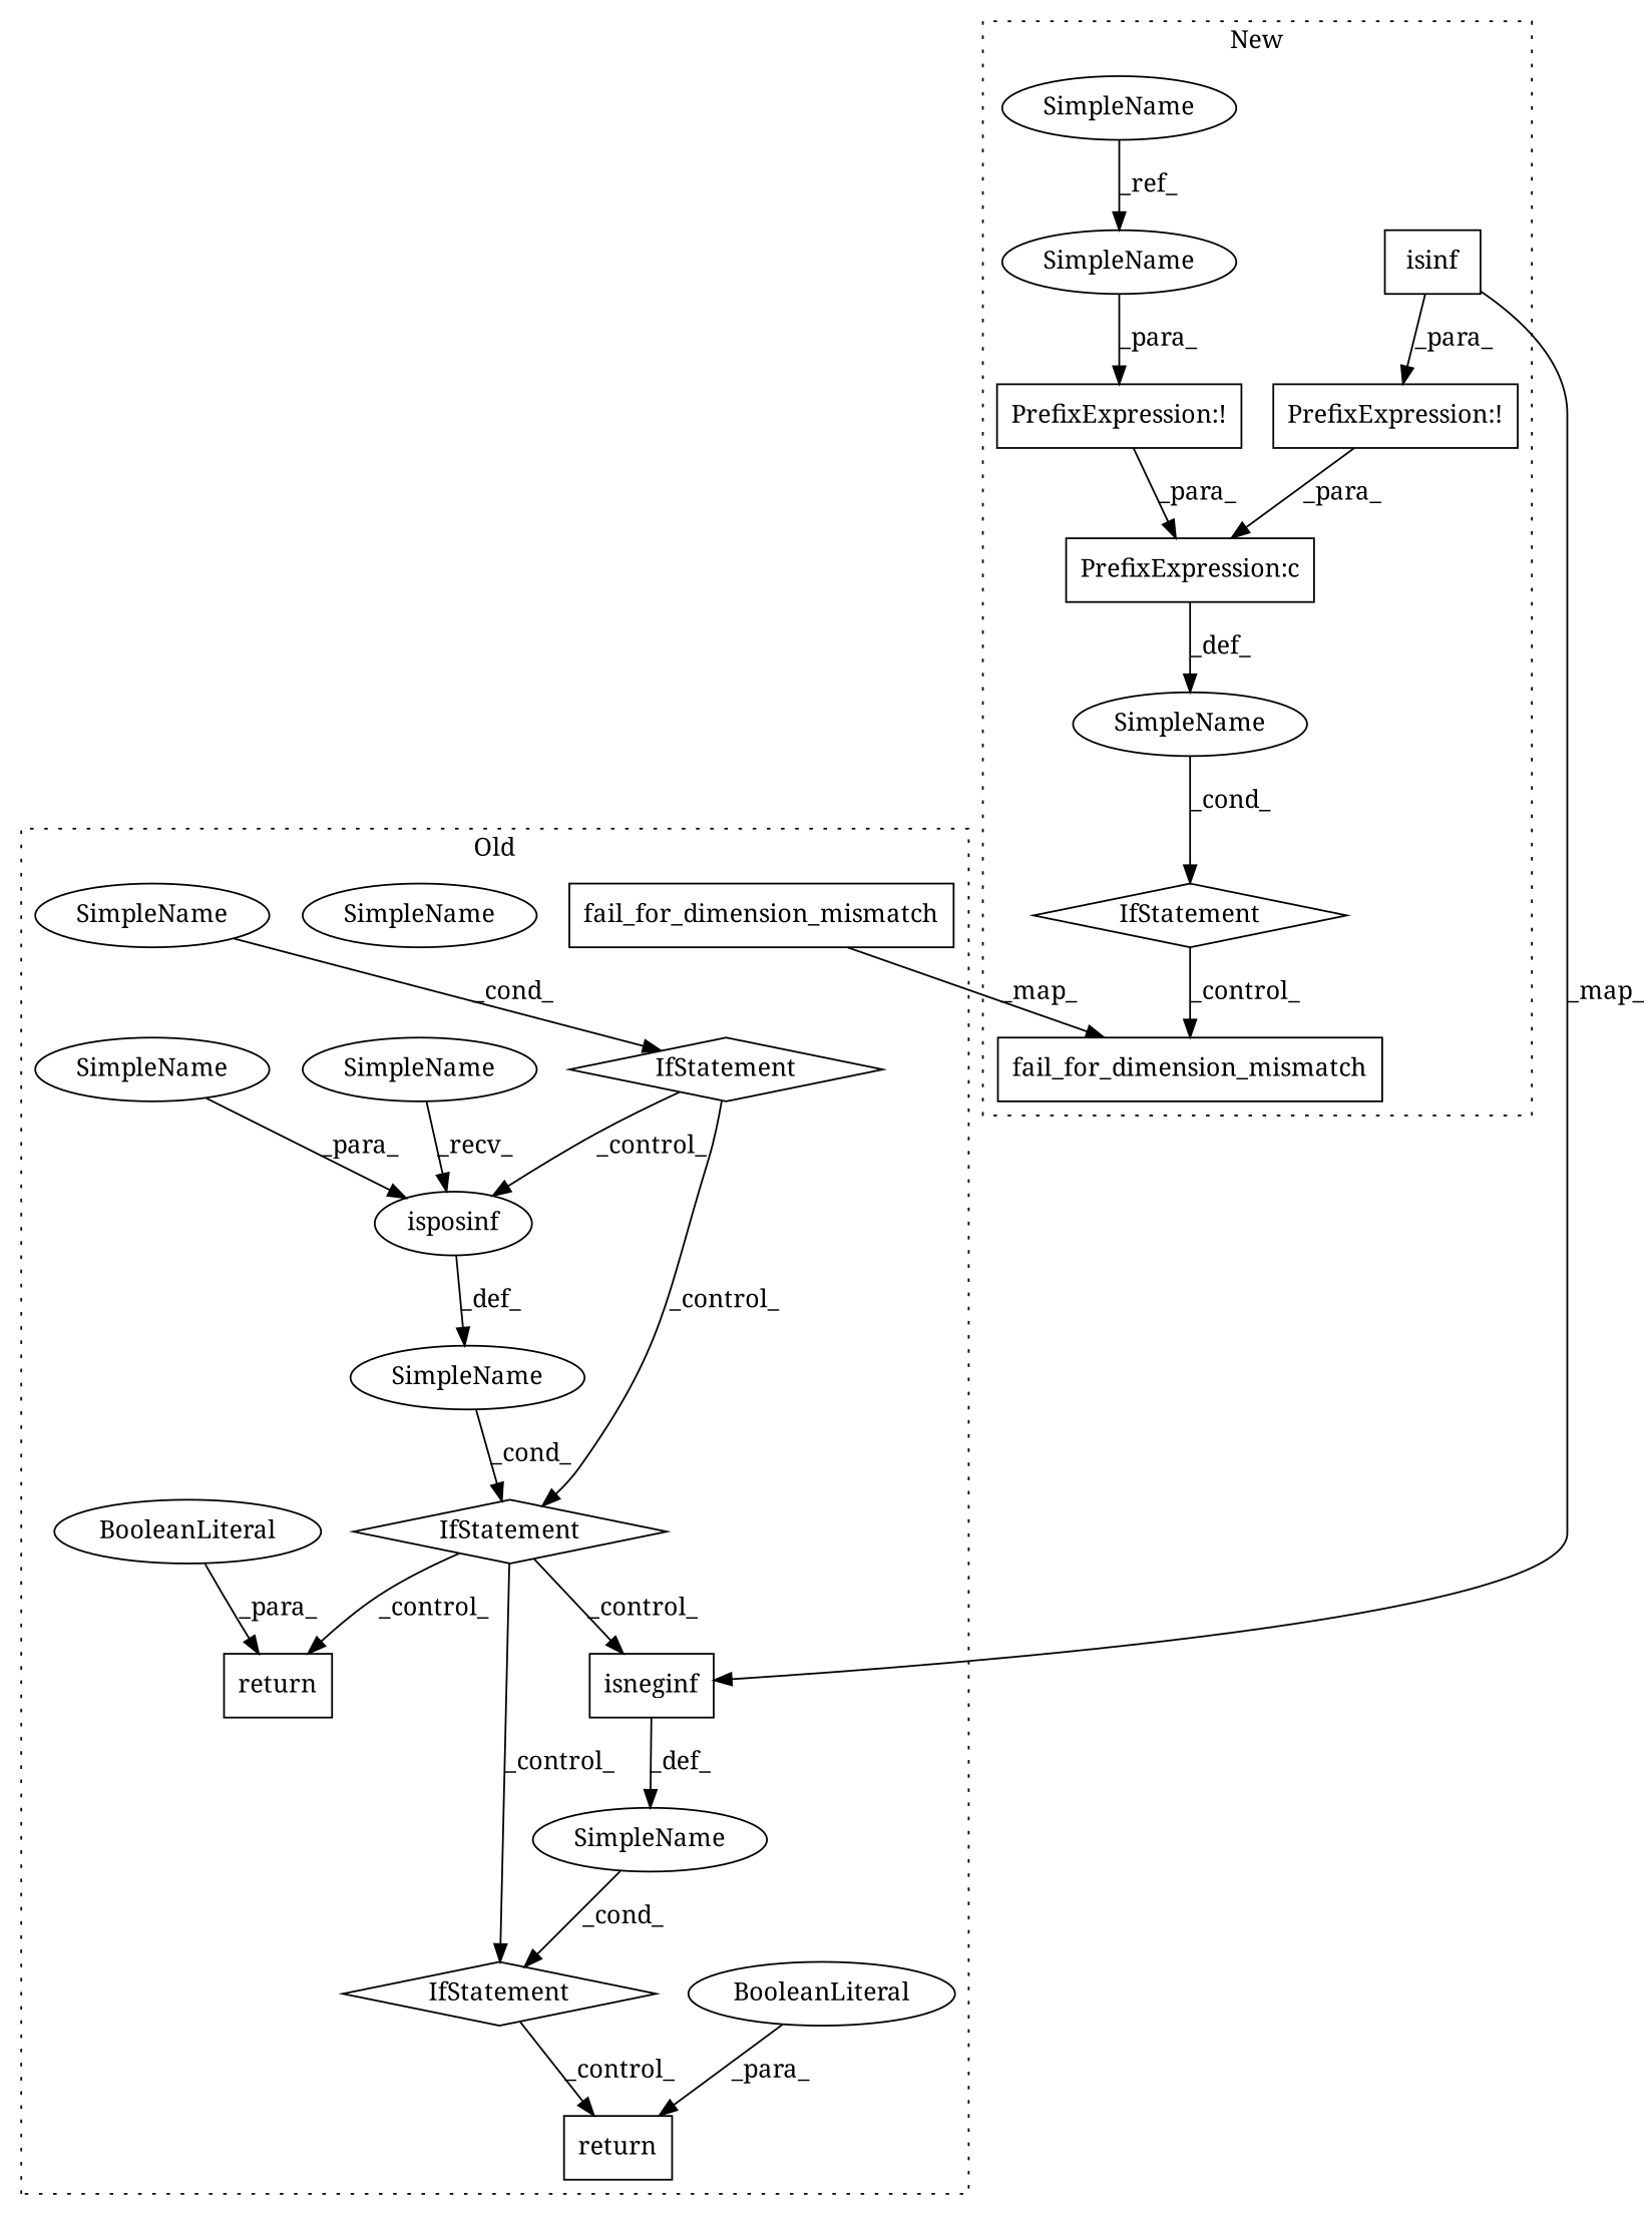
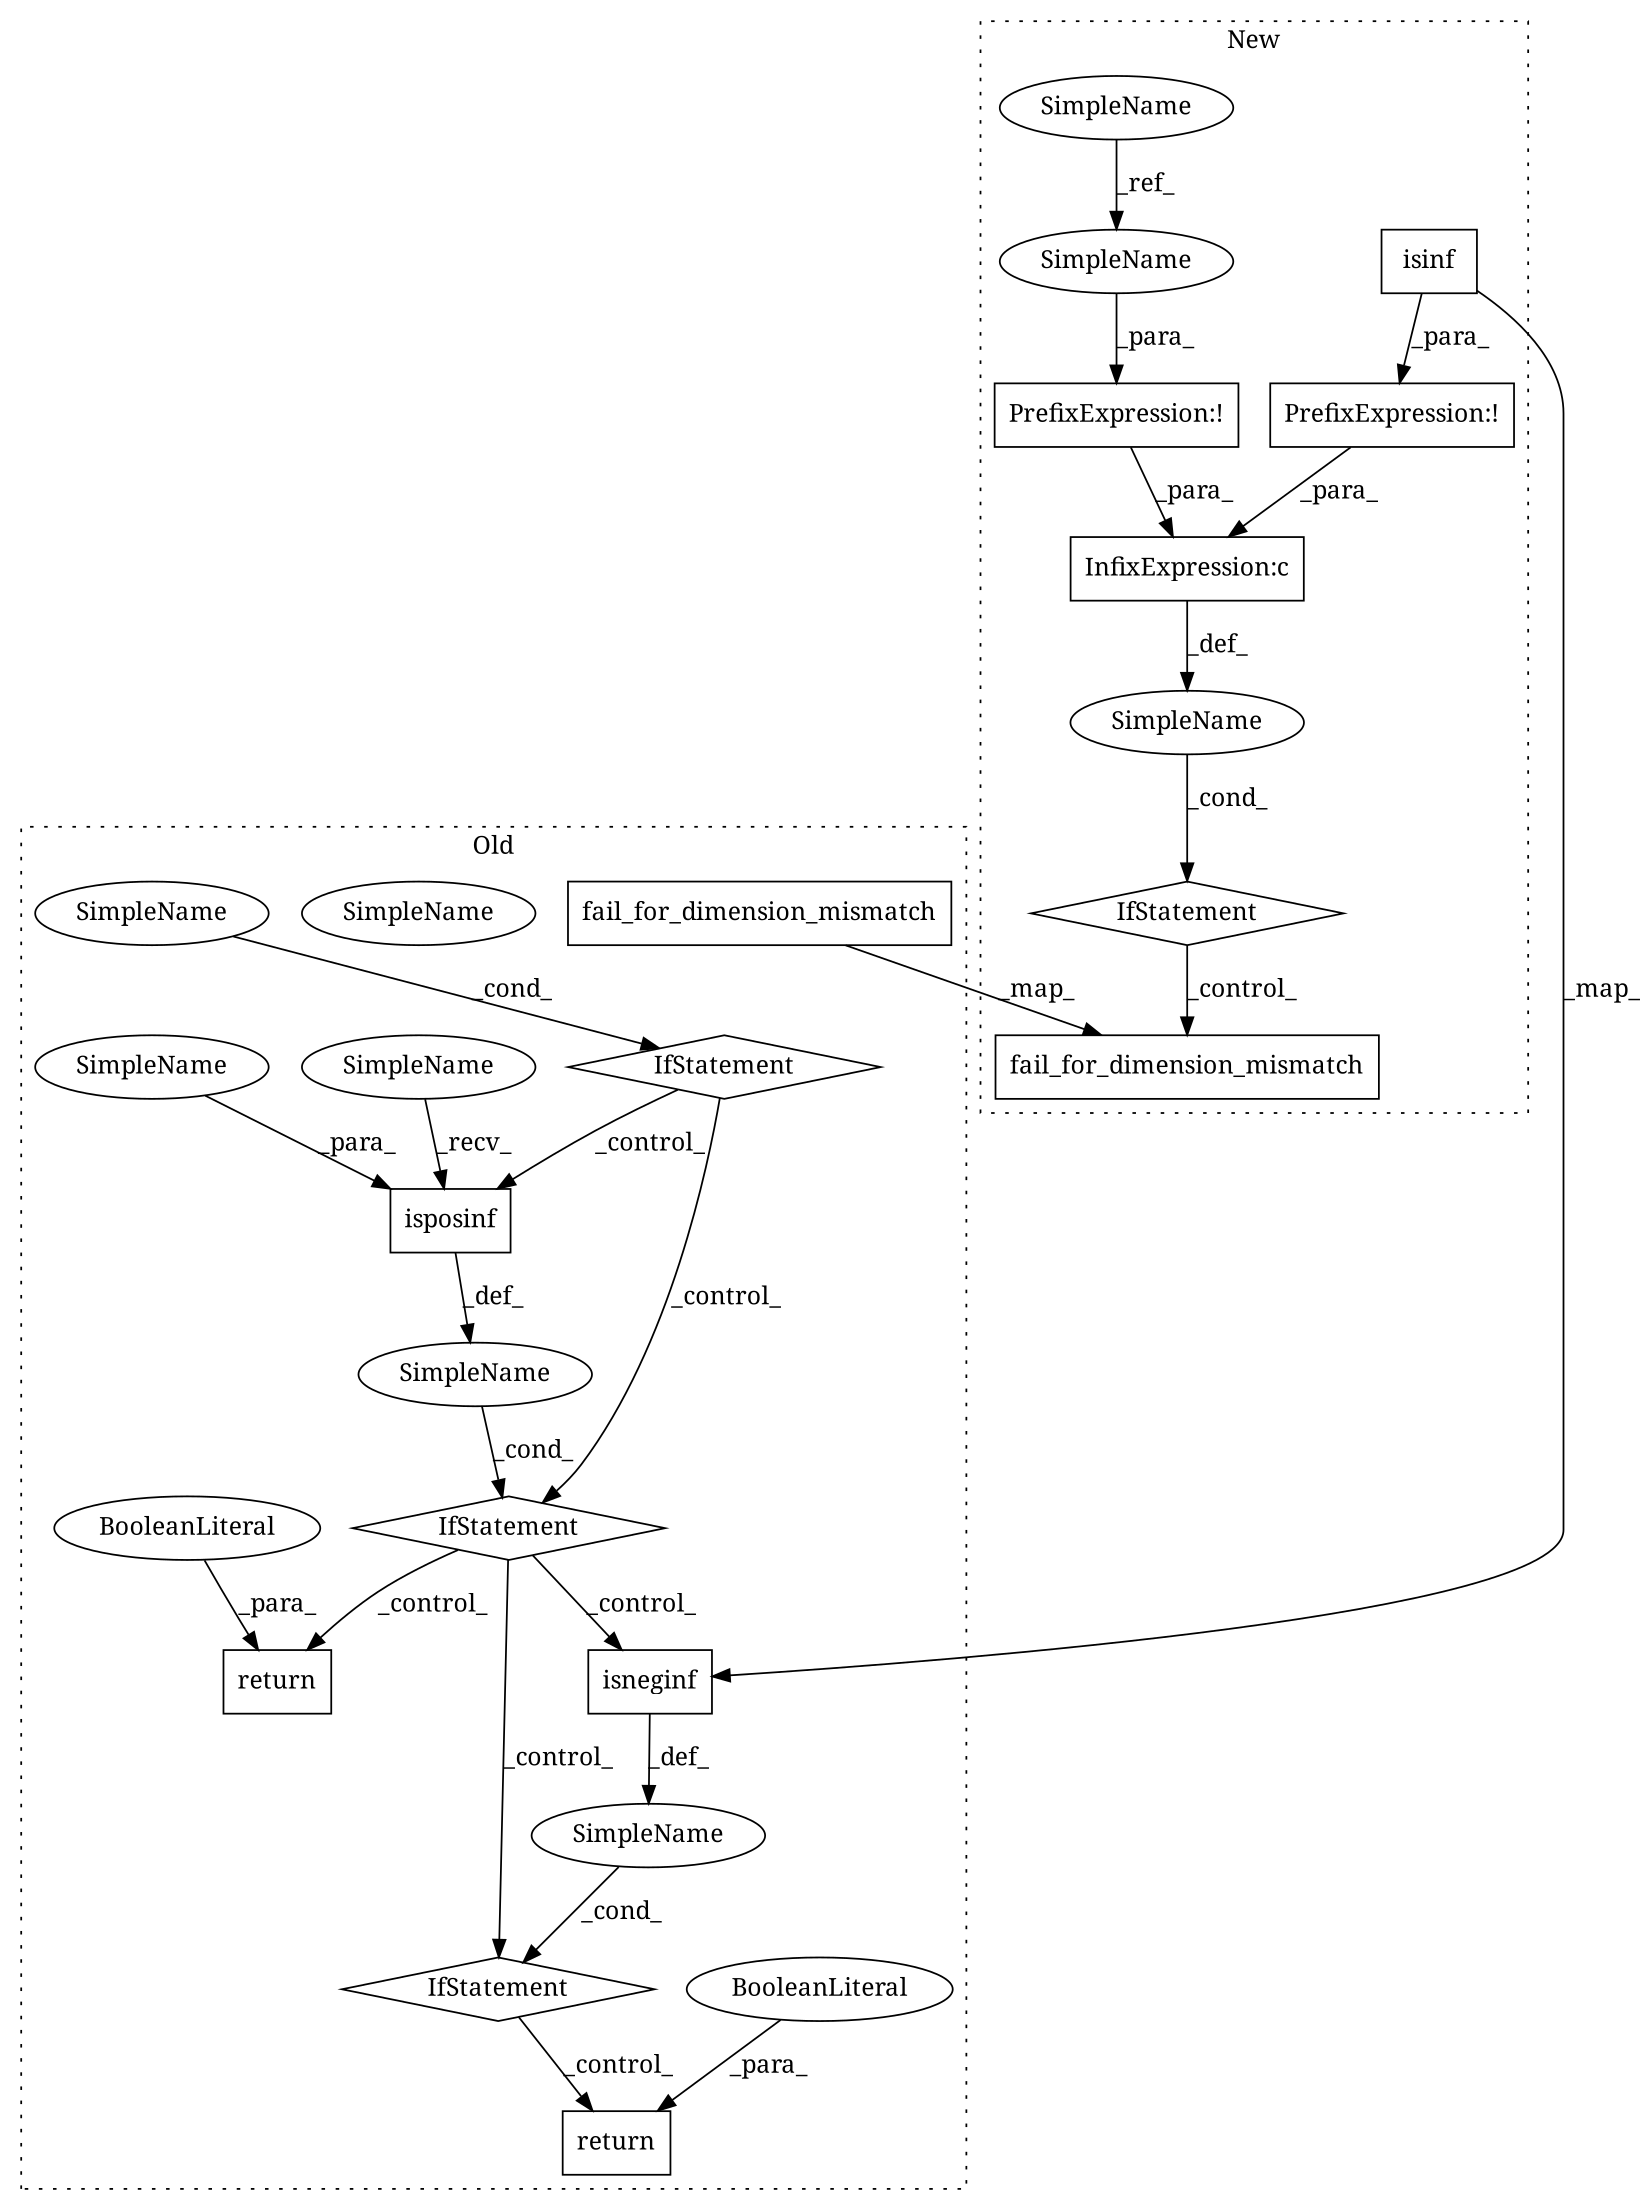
  digraph {
    fontname="Noto Serif"
    node [a=42 fontname="Noto Serif" l="4,2" shape=ellipse]
    edge [fontname="Noto Serif"]
    n1 [a=32 l="28,1" label=fail_for_dimension_mismatch s="28279,28326" shape=box]
-   n2 [a=32 l="9,1" label=isposinf s="28156,28170"]
+   n2 [a=32 l="9,1" label=isposinf s="28156,28170" shape=box]
    n3 [a=32 l="9,1" label=isneginf s="28220,28234" shape=box]
    n4 [label=SimpleName l=""]
    n5 [a=25 label=IfStatement s="28210,28235" shape=diamond]
    n6 [a=25 label=IfStatement s="28146,28171" shape=diamond]
    n7 [l=9 label=SimpleName s=28127]
    n8 [a=25 label=IfStatement s="28123,28136" shape=diamond]
    n9 [label=SimpleName l=""]
    n10 [a=41 l=7 label=return s=28247 shape=box]
    n11 [a=9 l=5 label=BooleanLiteral s=28254]
    n12 [a=41 l=7 label=return s=28183 shape=box]
    n13 [a=9 l=4 label=BooleanLiteral s=28190]
    n14 [l=5 label=SimpleName s=28150]
    n15 [l=9 label=SimpleName s=28127]
    n16 [l=5 label=SimpleName s=28165]
    n17 [a=32 l="28,1" label=fail_for_dimension_mismatch s="26985,27032" shape=box]
    n18 [a=25 label=IfStatement s="26938,26975" shape=diamond]
    n19 [label=SimpleName l=""]
    n20 [a=38 l=1 label="PrefixExpression:!" s=26942 shape=box]
    n21 [a=32 l="6,1" label=isinf s="26963,26974" shape=box]
    n22 [a=38 l=1 label="PrefixExpression:!" s=26956 shape=box]
-   n23 [a=27 l=4 label="PrefixExpression:c" s=26952 shape=box]
+   n23 [a=27 l=4 label="InfixExpression:c" s=26952 shape=box]
    n24 [l=9 label=SimpleName s=26901]
    n25 [l=9 label=SimpleName s=26943]
    subgraph cluster_1 {
      label=Old
      style=dotted
      n1
      n2
      n3
      n4
      n5
      n6
      n7
      n8
      n9
      n10
      n11
      n12
      n13
      n14
      n15
      n16
    }
    subgraph cluster_2 {
      label=New
      style=dotted
      n17
      n18
      n19
      n20
      n21
      n22
      n23
      n24
      n25
    }
    n1 -> n17 [label=_map_]
    n2 -> n4 [label=_def_]
    n3 -> n9 [label=_def_]
    n4 -> n6 [label=_cond_]
    n5 -> n10 [label=_control_]
    n6 -> n3 [label=_control_]
    n6 -> n5 [label=_control_]
    n6 -> n12 [label=_control_]
    n8 -> n2 [label=_control_]
    n8 -> n6 [label=_control_]
    n9 -> n5 [label=_cond_]
    n11 -> n10 [label=_para_]
    n13 -> n12 [label=_para_]
    n14 -> n2 [label=_recv_]
    n15 -> n8 [label=_cond_]
    n16 -> n2 [label=_para_]
    n18 -> n17 [label=_control_]
    n19 -> n18 [label=_cond_]
    n20 -> n23 [label=_para_]
    n21 -> n3 [label=_map_]
    n21 -> n22 [label=_para_]
    n22 -> n23 [label=_para_]
    n23 -> n19 [label=_def_]
    n24 -> n25 [label=_ref_]
    n25 -> n20 [label=_para_]
  }
